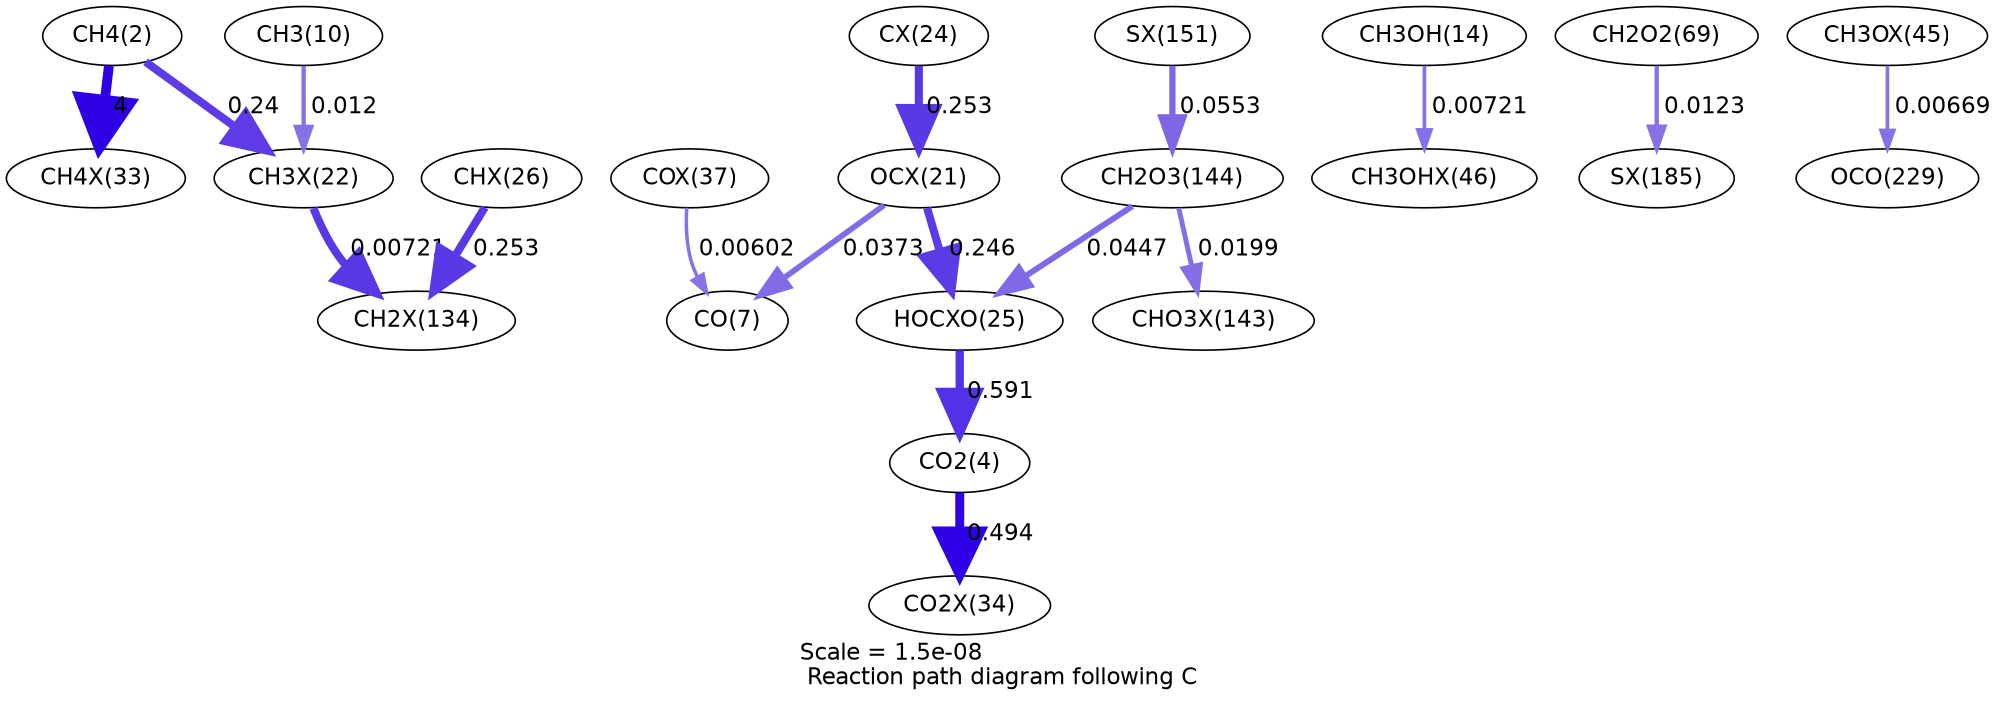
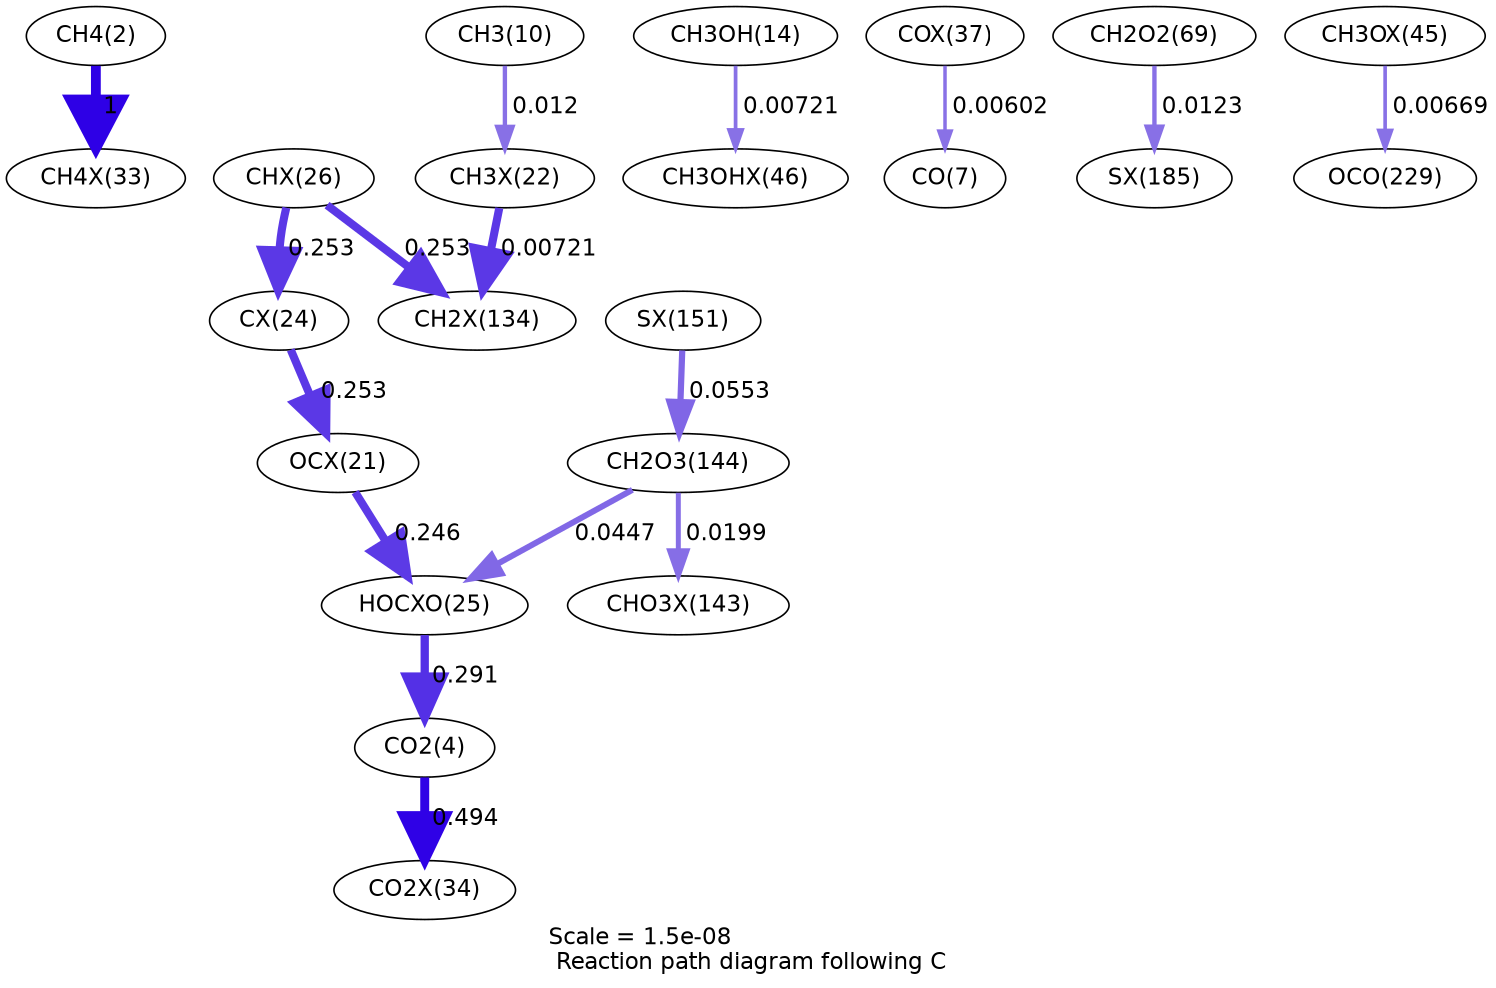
  digraph {
    fontname=Helvetica
    label="Scale = 1.5e-08\l Reaction path diagram following C"
    node [fontname=Helvetica]
    edge [arrowsize=2.48 color="0.7, 0.753, 0.9" fontname=Helvetica penwidth=4.96]
    n1 [label="CH4(2)"]
    n2 [label="CH4X(33)"]
    n3 [label="CH3X(22)"]
    n4 [label="CH2X(134)"]
    n5 [label="CH3(10)"]
    n6 [label="CHX(26)"]
    n7 [label="CX(24)"]
    n8 [label="CH3OH(14)"]
    n9 [label="CH3OHX(46)"]
    n10 [label="OCX(21)"]
    n11 [label="CO(7)"]
    n12 [label="HOCXO(25)"]
    n13 [label="CO2(4)"]
    n14 [label="COX(37)"]
    n15 [label="CO2X(34)"]
    n16 [label="CH2O3(144)"]
    n17 [label="CHO3X(143)"]
    n18 [label="SX(151)"]
    n19 [label="CH2O2(69)"]
    n20 [label="SX(185)"]
    n21 [label="CH3OX(45)"]
    n22 [label="OCO(229)"]
-   n1 -> n2 [arrowsize=3 color="0.7, 1.5, 0.9" label=" 4" penwidth=6]
-   n1 -> n3 [arrowsize=2.46 color="0.7, 0.74, 0.9" label=" 0.24" penwidth=4.92]
+   n1 -> n2 [arrowsize=3 color="0.7, 1.5, 0.9" label=" 1" penwidth=6]
    n3 -> n4 [label=" 0.00721"]
    n5 -> n3 [arrowsize=1.33 color="0.7, 0.512, 0.9" label=" 0.012" penwidth=2.66]
    n6 -> n4 [label=" 0.253"]
+   n6 -> n7 [label=" 0.253"]
    n7 -> n10 [label=" 0.253"]
    n8 -> n9 [arrowsize=1.14 color="0.7, 0.507, 0.9" label=" 0.00721" penwidth=2.28]
-   n10 -> n11 [arrowsize=1.76 color="0.7, 0.537, 0.9" label=" 0.0373" penwidth=3.52]
    n10 -> n12 [arrowsize=2.47 color="0.7, 0.746, 0.9" label=" 0.246" penwidth=4.94]
-   n12 -> n13 [arrowsize=2.53 color="0.7, 0.791, 0.9" label=" 0.591" penwidth=5.07]
+   n12 -> n13 [arrowsize=2.53 color="0.7, 0.791, 0.9" label=" 0.291" penwidth=5.07]
    n13 -> n15 [arrowsize=2.73 color="0.7, 0.994, 0.9" label=" 0.494" penwidth=5.47]
    n14 -> n11 [arrowsize=1.07 color="0.7, 0.506, 0.9" label=" 0.00602" penwidth=2.14]
    n16 -> n12 [arrowsize=1.83 color="0.7, 0.545, 0.9" label=" 0.0447" penwidth=3.65]
    n16 -> n17 [arrowsize=1.52 color="0.7, 0.52, 0.9" label=" 0.0199" penwidth=3.04]
    n18 -> n16 [arrowsize=1.91 color="0.7, 0.555, 0.9" label=" 0.0553" penwidth=3.81]
    n19 -> n20 [arrowsize=1.34 color="0.7, 0.512, 0.9" label=" 0.0123" penwidth=2.68]
    n21 -> n22 [arrowsize=1.11 color="0.7, 0.507, 0.9" label=" 0.00669" penwidth=2.22]
  }
